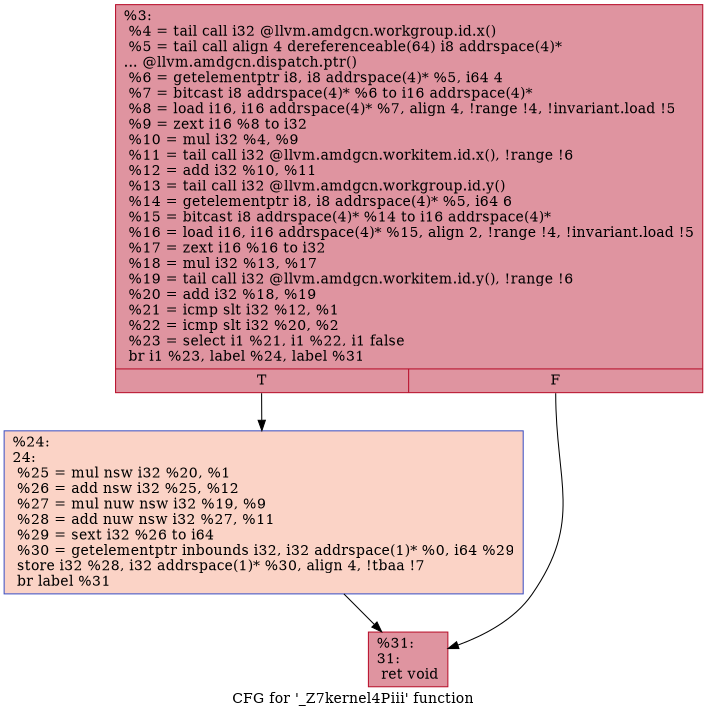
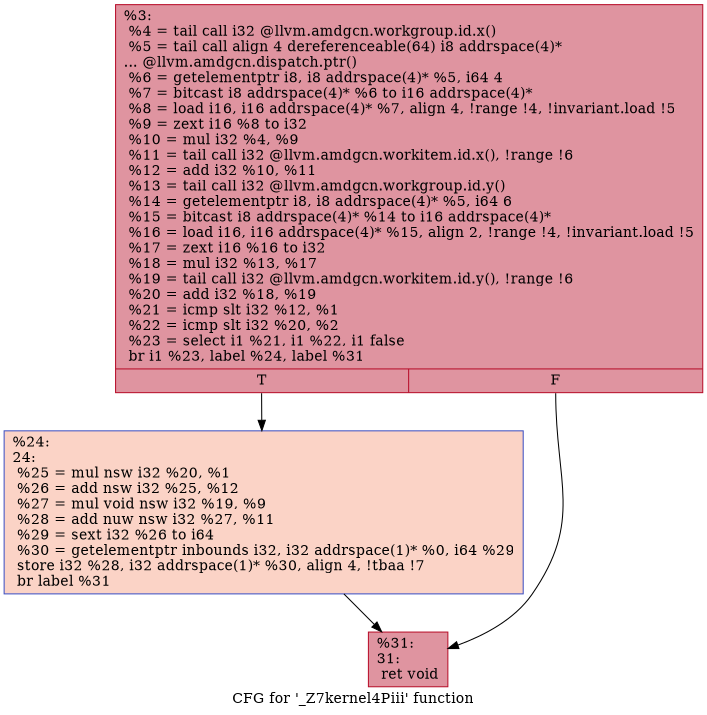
  digraph {
    label="CFG for '_Z7kernel4Piii' function"
    node [color="#b70d28ff" fillcolor="#b70d2870" shape=record style=filled]
    n1 [label="{%3:\l  %4 = tail call i32 @llvm.amdgcn.workgroup.id.x()\l  %5 = tail call align 4 dereferenceable(64) i8 addrspace(4)*\l... @llvm.amdgcn.dispatch.ptr()\l  %6 = getelementptr i8, i8 addrspace(4)* %5, i64 4\l  %7 = bitcast i8 addrspace(4)* %6 to i16 addrspace(4)*\l  %8 = load i16, i16 addrspace(4)* %7, align 4, !range !4, !invariant.load !5\l  %9 = zext i16 %8 to i32\l  %10 = mul i32 %4, %9\l  %11 = tail call i32 @llvm.amdgcn.workitem.id.x(), !range !6\l  %12 = add i32 %10, %11\l  %13 = tail call i32 @llvm.amdgcn.workgroup.id.y()\l  %14 = getelementptr i8, i8 addrspace(4)* %5, i64 6\l  %15 = bitcast i8 addrspace(4)* %14 to i16 addrspace(4)*\l  %16 = load i16, i16 addrspace(4)* %15, align 2, !range !4, !invariant.load !5\l  %17 = zext i16 %16 to i32\l  %18 = mul i32 %13, %17\l  %19 = tail call i32 @llvm.amdgcn.workitem.id.y(), !range !6\l  %20 = add i32 %18, %19\l  %21 = icmp slt i32 %12, %1\l  %22 = icmp slt i32 %20, %2\l  %23 = select i1 %21, i1 %22, i1 false\l  br i1 %23, label %24, label %31\l|{<s0>T|<s1>F}}"]
-   n2 [color="#3d50c3ff" fillcolor="#f59c7d70" label="{%24:\l24:                                               \l  %25 = mul nsw i32 %20, %1\l  %26 = add nsw i32 %25, %12\l  %27 = mul nuw nsw i32 %19, %9\l  %28 = add nuw nsw i32 %27, %11\l  %29 = sext i32 %26 to i64\l  %30 = getelementptr inbounds i32, i32 addrspace(1)* %0, i64 %29\l  store i32 %28, i32 addrspace(1)* %30, align 4, !tbaa !7\l  br label %31\l}"]
+   n2 [color="#3d50c3ff" fillcolor="#f59c7d70" label="{%24:\l24:                                               \l  %25 = mul nsw i32 %20, %1\l  %26 = add nsw i32 %25, %12\l  %27 = mul void nsw i32 %19, %9\l  %28 = add nuw nsw i32 %27, %11\l  %29 = sext i32 %26 to i64\l  %30 = getelementptr inbounds i32, i32 addrspace(1)* %0, i64 %29\l  store i32 %28, i32 addrspace(1)* %30, align 4, !tbaa !7\l  br label %31\l}"]
    n3 [label="{%31:\l31:                                               \l  ret void\l}"]
    n1 -> n2 [tailport=s0]
    n1 -> n3 [tailport=s1]
    n2 -> n3
  }
